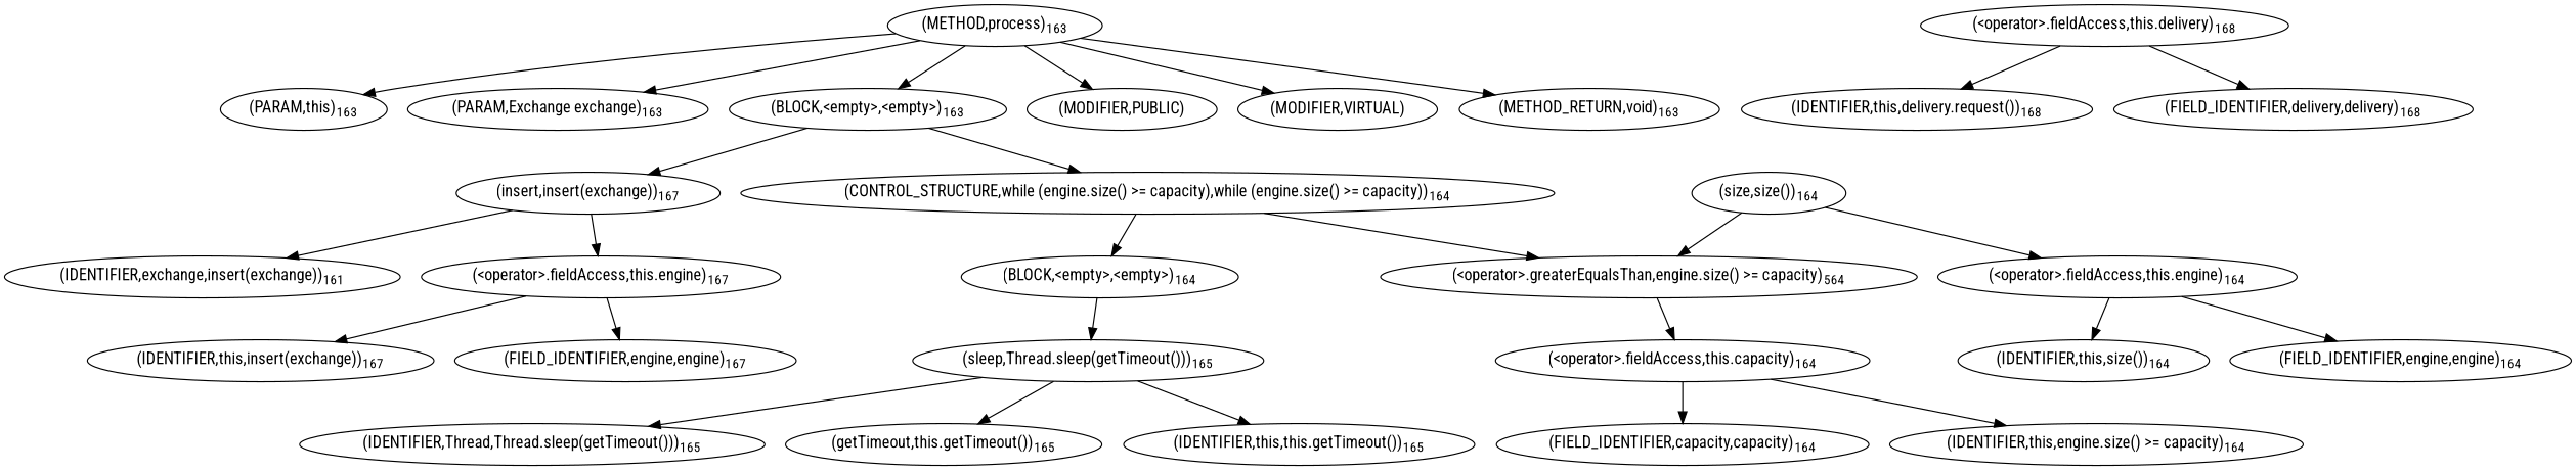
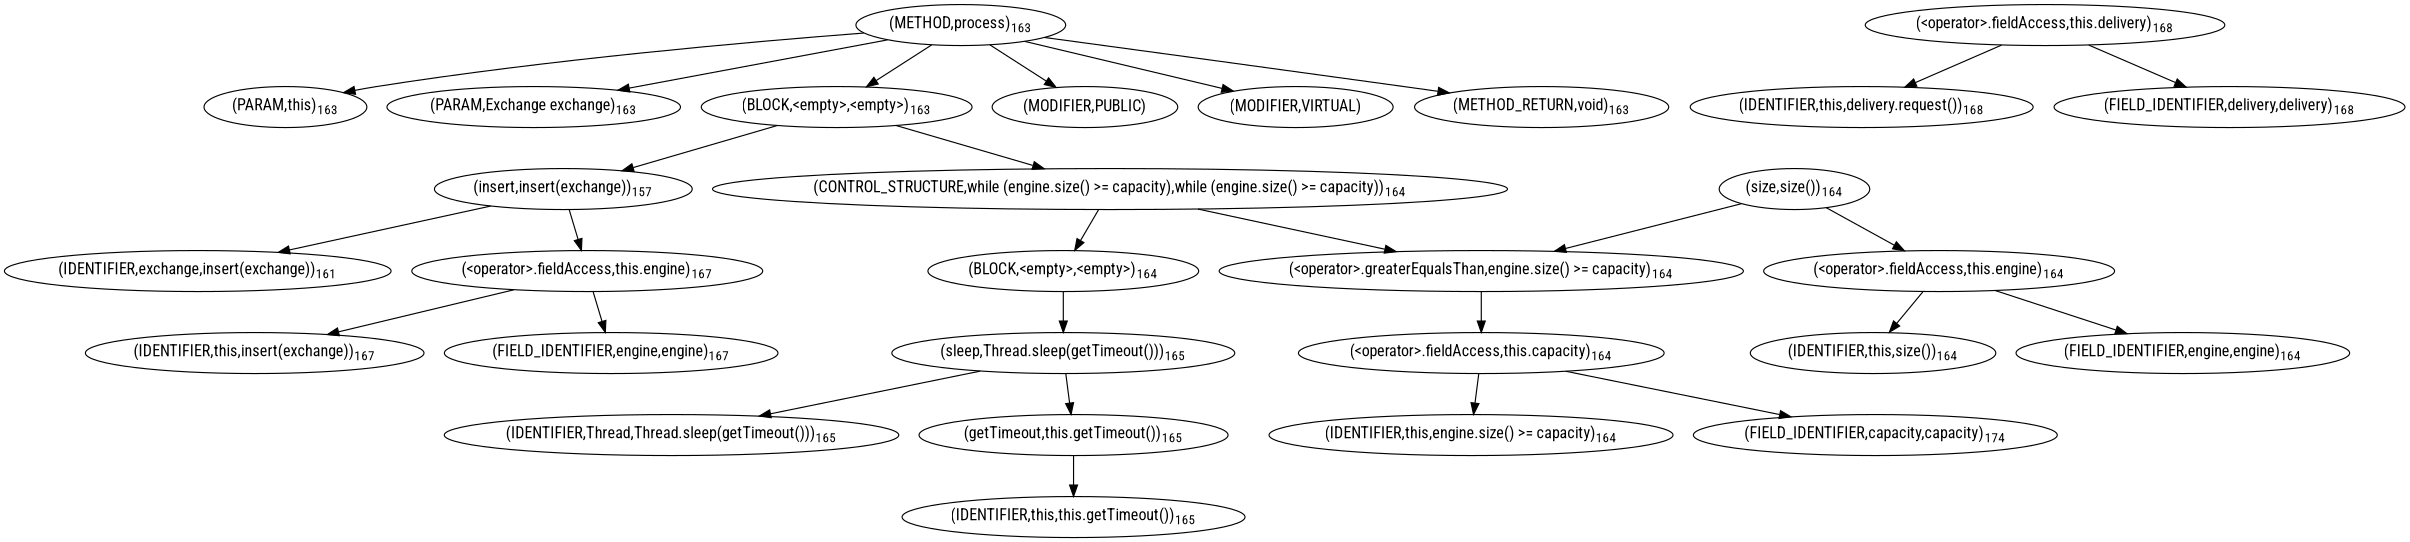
  digraph {
    fontname="Roboto Condensed"
    node [fontname="Roboto Condensed"]
    edge [fontname="Roboto Condensed"]
    n1 [label=<(METHOD,process)<SUB>163</SUB>>]
    n2 [label=<(PARAM,this)<SUB>163</SUB>>]
    n3 [label=<(PARAM,Exchange exchange)<SUB>163</SUB>>]
    n4 [label=<(BLOCK,&lt;empty&gt;,&lt;empty&gt;)<SUB>163</SUB>>]
    n5 [label=<(MODIFIER,PUBLIC)>]
    n6 [label=<(MODIFIER,VIRTUAL)>]
    n7 [label=<(METHOD_RETURN,void)<SUB>163</SUB>>]
    n8 [label=<(CONTROL_STRUCTURE,while (engine.size() &gt;= capacity),while (engine.size() &gt;= capacity))<SUB>164</SUB>>]
-   n9 [label=<(insert,insert(exchange))<SUB>167</SUB>>]
-   n10 [label=<(&lt;operator&gt;.greaterEqualsThan,engine.size() &gt;= capacity)<SUB>564</SUB>>]
+   n9 [label=<(insert,insert(exchange))<SUB>157</SUB>>]
+   n10 [label=<(&lt;operator&gt;.greaterEqualsThan,engine.size() &gt;= capacity)<SUB>164</SUB>>]
    n11 [label=<(BLOCK,&lt;empty&gt;,&lt;empty&gt;)<SUB>164</SUB>>]
    n12 [label=<(&lt;operator&gt;.fieldAccess,this.engine)<SUB>167</SUB>>]
    n13 [label=<(IDENTIFIER,exchange,insert(exchange))<SUB>161</SUB>>]
    n14 [label=<(&lt;operator&gt;.fieldAccess,this.capacity)<SUB>164</SUB>>]
    n15 [label=<(sleep,Thread.sleep(getTimeout()))<SUB>165</SUB>>]
    n16 [label=<(size,size())<SUB>164</SUB>>]
    n17 [label=<(&lt;operator&gt;.fieldAccess,this.engine)<SUB>164</SUB>>]
    n18 [label=<(IDENTIFIER,this,engine.size() &gt;= capacity)<SUB>164</SUB>>]
-   n19 [label=<(FIELD_IDENTIFIER,capacity,capacity)<SUB>164</SUB>>]
+   n19 [label=<(FIELD_IDENTIFIER,capacity,capacity)<SUB>174</SUB>>]
    n20 [label=<(IDENTIFIER,this,size())<SUB>164</SUB>>]
    n21 [label=<(FIELD_IDENTIFIER,engine,engine)<SUB>164</SUB>>]
    n22 [label=<(IDENTIFIER,Thread,Thread.sleep(getTimeout()))<SUB>165</SUB>>]
    n23 [label=<(getTimeout,this.getTimeout())<SUB>165</SUB>>]
    n24 [label=<(IDENTIFIER,this,this.getTimeout())<SUB>165</SUB>>]
    n25 [label=<(IDENTIFIER,this,insert(exchange))<SUB>167</SUB>>]
    n26 [label=<(FIELD_IDENTIFIER,engine,engine)<SUB>167</SUB>>]
    n27 [label=<(&lt;operator&gt;.fieldAccess,this.delivery)<SUB>168</SUB>>]
    n28 [label=<(IDENTIFIER,this,delivery.request())<SUB>168</SUB>>]
    n29 [label=<(FIELD_IDENTIFIER,delivery,delivery)<SUB>168</SUB>>]
    n1 -> n2
    n1 -> n3
    n1 -> n4
    n1 -> n5
    n1 -> n6
    n1 -> n7
    n4 -> n8
    n4 -> n9
    n8 -> n10
    n8 -> n11
    n9 -> n12
    n9 -> n13
    n10 -> n14
    n11 -> n15
    n12 -> n25
    n12 -> n26
    n14 -> n18
    n14 -> n19
    n15 -> n22
    n15 -> n23
    n16 -> n10
    n16 -> n17
    n17 -> n20
    n17 -> n21
-   n15 -> n24
+   n23 -> n24
    n27 -> n28
    n27 -> n29
  }
